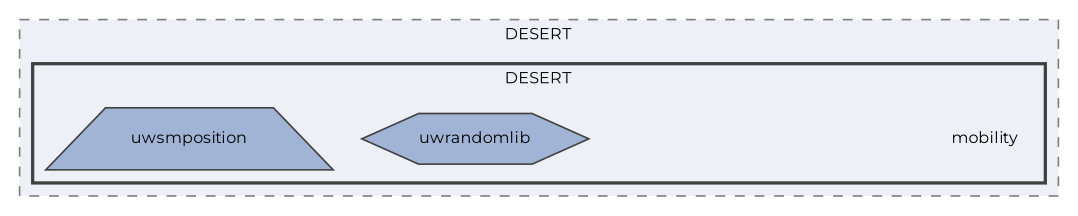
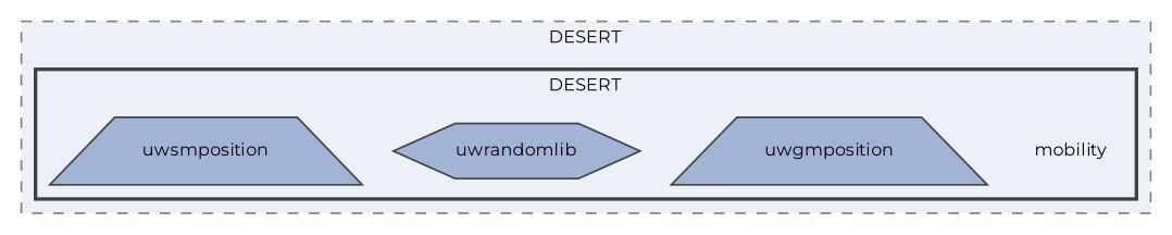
  digraph {
    compound=true
    fontname=Montserrat
    node [fontname=Montserrat fontsize=10 shape=trapezium color=grey25 fillcolor="#a2b4d6" style=filled]
    n1 [height=0.2 label=mobility shape=plaintext width=0.4 color="" fillcolor="" style=""]
+   n2 [height=0.2 label=uwgmposition width=0.4]
    n3 [height=0.2 label=uwrandomlib shape=hexagon width=0.4]
    n4 [height=0.2 label=uwsmposition width=0.4]
    subgraph cluster_1 {
      bgcolor="#edf0f7"
      fontsize=10
      label=DESERT
      pencolor=grey50
      style="filled,dashed"
      subgraph cluster_2 {
        bgcolor="#edf0f7"
        fontsize=10
        pencolor=grey25
        style="filled,bold"
        n1
+       n2
        n3
        n4
      }
    }
  }
